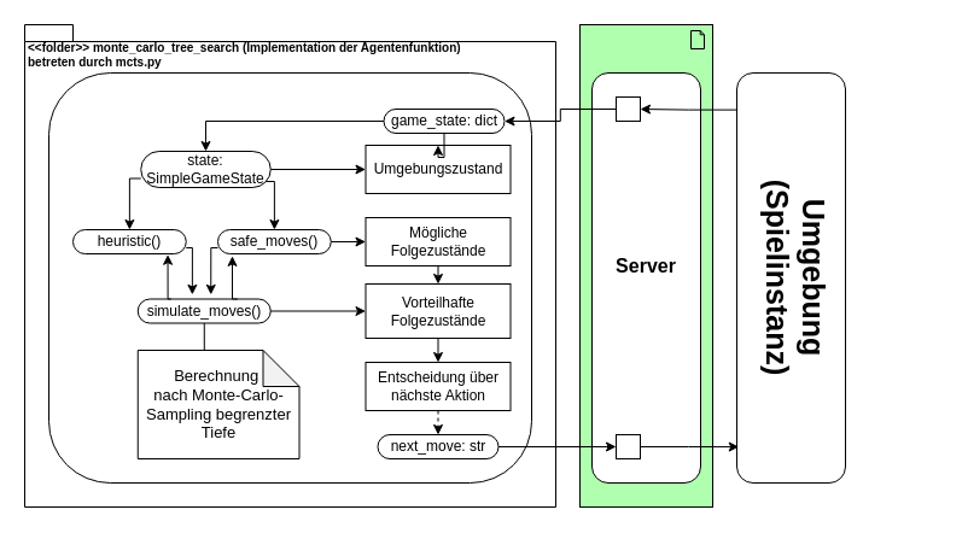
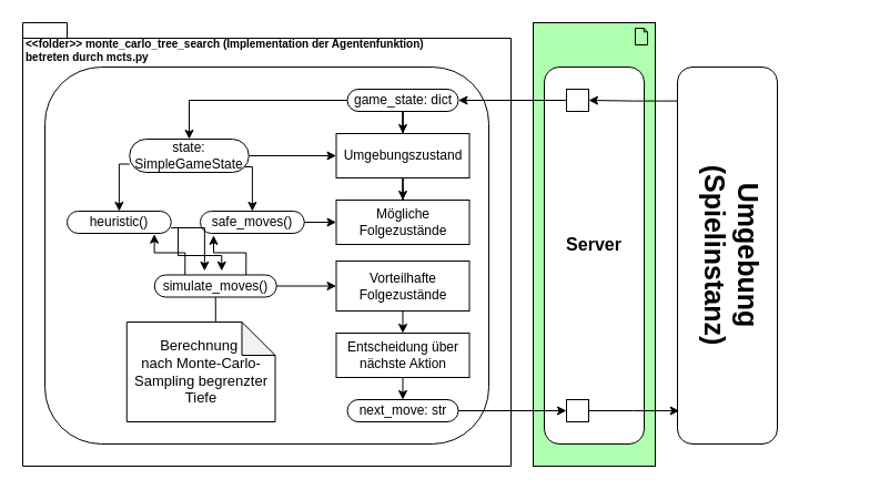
  <mxCell id="0" />
  <mxCell id="1" parent="0" />
  <mxCell id="2" value="package" style="shape=folder;fontStyle=1;spacingTop=10;tabWidth=40;tabHeight=14;tabPosition=left;html=1;whiteSpace=wrap;" vertex="1" parent="1"><mxGeometry x="20" y="20" width="440" height="400" as="geometry" /></mxCell>
  <mxCell id="3" value="" style="html=1;outlineConnect=0;whiteSpace=wrap;fillColor=#AFFFAF;shape=mxgraph.archimate3.application;appType=artifact;archiType=square;" vertex="1" parent="1"><mxGeometry x="480" y="20" width="110" height="400" as="geometry" /></mxCell>
  <mxCell id="4" value="" style="rounded=1;whiteSpace=wrap;html=1;align=center;" vertex="1" parent="1"><mxGeometry x="40" y="60" width="400" height="340" as="geometry" /></mxCell>
  <mxCell id="5" value="" style="rounded=1;whiteSpace=wrap;html=1;" vertex="1" parent="1"><mxGeometry x="490" y="60" width="90" height="340" as="geometry" /></mxCell>
  <mxCell id="6" value="" style="rounded=1;whiteSpace=wrap;html=1;" vertex="1" parent="1"><mxGeometry x="610" y="60" width="90" height="340" as="geometry" /></mxCell>
  <mxCell id="7" value="&lt;b&gt;&lt;font style=&quot;font-size: 16px;&quot;&gt;Server&lt;/font&gt;&lt;/b&gt;" style="text;html=1;align=center;verticalAlign=middle;whiteSpace=wrap;rounded=0;" vertex="1" parent="1"><mxGeometry x="505" y="205" width="60" height="30" as="geometry" /></mxCell>
  <mxCell id="8" value="&lt;font style=&quot;font-size: 25px;&quot;&gt;&lt;b&gt;&lt;font style=&quot;font-size: 25px;&quot;&gt;Umgebung&lt;/font&gt;&lt;/b&gt;&lt;/font&gt;&lt;div&gt;&lt;font style=&quot;font-size: 25px;&quot;&gt;&lt;b style=&quot;background-color: initial;&quot;&gt;&lt;font style=&quot;font-size: 25px;&quot;&gt;(Spielinstanz)&lt;/font&gt;&lt;/b&gt;&lt;/font&gt;&lt;/div&gt;" style="text;html=1;align=center;verticalAlign=middle;whiteSpace=wrap;rounded=0;rotation=90;" vertex="1" parent="1"><mxGeometry x="540" y="215" width="240" height="30" as="geometry" /></mxCell>
+ <mxCell id="9" style="edgeStyle=orthogonalEdgeStyle;rounded=0;orthogonalLoop=1;jettySize=auto;html=1;exitX=0.5;exitY=1;exitDx=0;exitDy=0;" edge="1" parent="1" source="10" target="25"><mxGeometry relative="1" as="geometry" /></mxCell>
  <mxCell id="10" value="Umgebungszustand" style="rounded=0;whiteSpace=wrap;html=1;" vertex="1" parent="1"><mxGeometry x="302.5" y="120" width="120" height="40" as="geometry" /></mxCell>
- <mxCell id="11" style="edgeStyle=orthogonalEdgeStyle;rounded=0;orthogonalLoop=1;jettySize=auto;html=1;exitX=0.5;exitY=1;exitDx=0;exitDy=0;entryX=0.5;entryY=0;entryDx=0;entryDy=0;dashed=1;" edge="1" parent="1" source="12" target="17"><mxGeometry relative="1" as="geometry" /></mxCell>
+ <mxCell id="11" style="edgeStyle=orthogonalEdgeStyle;rounded=0;orthogonalLoop=1;jettySize=auto;html=1;exitX=0.5;exitY=1;exitDx=0;exitDy=0;entryX=0.5;entryY=0;entryDx=0;entryDy=0;" edge="1" parent="1" source="12" target="17"><mxGeometry relative="1" as="geometry" /></mxCell>
  <mxCell id="12" value="Entscheidung über nächste Aktion" style="rounded=0;whiteSpace=wrap;html=1;" vertex="1" parent="1"><mxGeometry x="302.5" y="300" width="120" height="40" as="geometry" /></mxCell>
  <mxCell id="13" style="edgeStyle=orthogonalEdgeStyle;rounded=0;orthogonalLoop=1;jettySize=auto;html=1;exitX=0.5;exitY=1;exitDx=0;exitDy=0;" edge="1" parent="1" source="15" target="10"><mxGeometry relative="1" as="geometry" /></mxCell>
  <mxCell id="14" style="edgeStyle=orthogonalEdgeStyle;rounded=0;orthogonalLoop=1;jettySize=auto;html=1;exitX=0;exitY=0.5;exitDx=0;exitDy=0;entryX=0.5;entryY=0;entryDx=0;entryDy=0;" edge="1" parent="1" source="15" target="32"><mxGeometry relative="1" as="geometry" /></mxCell>
- <mxCell id="15" value="game_state: dict" style="rounded=1;whiteSpace=wrap;html=1;arcSize=50;" vertex="1" parent="1"><mxGeometry x="317.5" y="90" width="100" height="20" as="geometry" /></mxCell>
+ <mxCell id="15" value="game_state: dict" style="rounded=1;whiteSpace=wrap;html=1;arcSize=50;" vertex="1" parent="1"><mxGeometry x="312.5" y="80" width="100" height="20" as="geometry" /></mxCell>
  <mxCell id="16" style="edgeStyle=orthogonalEdgeStyle;rounded=0;orthogonalLoop=1;jettySize=auto;html=1;exitX=1;exitY=0.5;exitDx=0;exitDy=0;" edge="1" parent="1" source="17" target="18"><mxGeometry relative="1" as="geometry" /></mxCell>
  <mxCell id="17" value="next_move: str" style="rounded=1;whiteSpace=wrap;html=1;arcSize=50;" vertex="1" parent="1"><mxGeometry x="312.5" y="360" width="100" height="20" as="geometry" /></mxCell>
  <mxCell id="18" value="" style="rounded=0;whiteSpace=wrap;html=1;" vertex="1" parent="1"><mxGeometry x="510" y="360" width="20" height="20" as="geometry" /></mxCell>
  <mxCell id="19" style="edgeStyle=orthogonalEdgeStyle;rounded=0;orthogonalLoop=1;jettySize=auto;html=1;exitX=0;exitY=0.5;exitDx=0;exitDy=0;entryX=1;entryY=0.5;entryDx=0;entryDy=0;" edge="1" parent="1" source="20" target="15"><mxGeometry relative="1" as="geometry" /></mxCell>
  <mxCell id="20" value="" style="rounded=0;whiteSpace=wrap;html=1;" vertex="1" parent="1"><mxGeometry x="510" y="80" width="20" height="20" as="geometry" /></mxCell>
  <mxCell id="21" style="edgeStyle=orthogonalEdgeStyle;rounded=0;orthogonalLoop=1;jettySize=auto;html=1;exitX=0.005;exitY=0.09;exitDx=0;exitDy=0;entryX=1;entryY=0.5;entryDx=0;entryDy=0;exitPerimeter=0;" edge="1" parent="1" source="6" target="20"><mxGeometry relative="1" as="geometry" /></mxCell>
  <mxCell id="22" style="edgeStyle=orthogonalEdgeStyle;rounded=0;orthogonalLoop=1;jettySize=auto;html=1;exitX=1;exitY=0.5;exitDx=0;exitDy=0;entryX=0;entryY=0.5;entryDx=0;entryDy=0;" edge="1" parent="1" source="23" target="27"><mxGeometry relative="1" as="geometry" /></mxCell>
- <mxCell id="23" value="simulate_moves()" style="rounded=1;whiteSpace=wrap;html=1;arcSize=50;" vertex="1" parent="1"><mxGeometry x="113.75" y="247.5" width="110" height="20" as="geometry" /></mxCell>
- <mxCell id="24" style="edgeStyle=orthogonalEdgeStyle;rounded=0;orthogonalLoop=1;jettySize=auto;html=1;exitX=0.5;exitY=1;exitDx=0;exitDy=0;entryX=0.5;entryY=0;entryDx=0;entryDy=0;" edge="1" parent="1" source="25" target="27"><mxGeometry relative="1" as="geometry" /></mxCell>
+ <mxCell id="23" value="simulate_moves()" style="rounded=1;whiteSpace=wrap;html=1;arcSize=50;" vertex="1" parent="1"><mxGeometry x="138.75" y="247.5" width="110" height="20" as="geometry" /></mxCell>
  <mxCell id="25" value="Mögliche Folgezustände" style="rounded=0;whiteSpace=wrap;html=1;" vertex="1" parent="1"><mxGeometry x="302.5" y="180" width="120" height="40" as="geometry" /></mxCell>
  <mxCell id="26" style="edgeStyle=orthogonalEdgeStyle;rounded=0;orthogonalLoop=1;jettySize=auto;html=1;exitX=0.5;exitY=1;exitDx=0;exitDy=0;entryX=0.5;entryY=0;entryDx=0;entryDy=0;" edge="1" parent="1" source="27" target="12"><mxGeometry relative="1" as="geometry" /></mxCell>
  <mxCell id="27" value="Vorteilhafte Folgezustände" style="rounded=0;whiteSpace=wrap;html=1;" vertex="1" parent="1"><mxGeometry x="302.5" y="235" width="120" height="45" as="geometry" /></mxCell>
  <mxCell id="28" style="edgeStyle=orthogonalEdgeStyle;rounded=0;orthogonalLoop=1;jettySize=auto;html=1;exitX=1;exitY=0.5;exitDx=0;exitDy=0;entryX=0.019;entryY=0.912;entryDx=0;entryDy=0;entryPerimeter=0;" edge="1" parent="1" source="18" target="6"><mxGeometry relative="1" as="geometry" /></mxCell>
  <mxCell id="29" style="edgeStyle=orthogonalEdgeStyle;rounded=0;orthogonalLoop=1;jettySize=auto;html=1;exitX=1;exitY=0.5;exitDx=0;exitDy=0;entryX=0;entryY=0.5;entryDx=0;entryDy=0;" edge="1" parent="1" source="32" target="10"><mxGeometry relative="1" as="geometry" /></mxCell>
  <mxCell id="30" style="edgeStyle=orthogonalEdgeStyle;rounded=0;orthogonalLoop=1;jettySize=auto;html=1;exitX=0.75;exitY=1;exitDx=0;exitDy=0;entryX=0.5;entryY=0;entryDx=0;entryDy=0;" edge="1" parent="1" source="32" target="34"><mxGeometry relative="1" as="geometry"><Array as="points"><mxPoint x="153" y="150" /><mxPoint x="204" y="150" /></Array></mxGeometry></mxCell>
  <mxCell id="31" style="edgeStyle=orthogonalEdgeStyle;rounded=0;orthogonalLoop=1;jettySize=auto;html=1;exitX=0;exitY=0.75;exitDx=0;exitDy=0;entryX=0.5;entryY=0;entryDx=0;entryDy=0;" edge="1" parent="1" source="32" target="38"><mxGeometry relative="1" as="geometry"><Array as="points"><mxPoint x="107" y="148" /></Array></mxGeometry></mxCell>
  <mxCell id="32" value="&lt;font style=&quot;font-size: 12px;&quot;&gt;state: SimpleGameState&lt;/font&gt;" style="rounded=1;whiteSpace=wrap;html=1;arcSize=50;" vertex="1" parent="1"><mxGeometry x="116.25" y="125" width="107.5" height="30" as="geometry" /></mxCell>
  <mxCell id="33" style="edgeStyle=orthogonalEdgeStyle;rounded=0;orthogonalLoop=1;jettySize=auto;html=1;exitX=1;exitY=0.5;exitDx=0;exitDy=0;entryX=0;entryY=0.5;entryDx=0;entryDy=0;" edge="1" parent="1" source="34" target="25"><mxGeometry relative="1" as="geometry" /></mxCell>
  <mxCell id="34" value="safe_moves()" style="rounded=1;whiteSpace=wrap;html=1;arcSize=50;" vertex="1" parent="1"><mxGeometry x="180" y="190" width="93.75" height="20" as="geometry" /></mxCell>
  <mxCell id="35" style="edgeStyle=orthogonalEdgeStyle;rounded=0;orthogonalLoop=1;jettySize=auto;html=1;exitX=0;exitY=0;exitDx=51.875;exitDy=0;exitPerimeter=0;entryX=0.5;entryY=1;entryDx=0;entryDy=0;endArrow=none;endFill=0;" edge="1" parent="1" source="36" target="23"><mxGeometry relative="1" as="geometry" /></mxCell>
  <mxCell id="36" value="&lt;div style=&quot;font-size: 13px;&quot;&gt;&lt;span style=&quot;background-color: initial;&quot;&gt;&lt;font style=&quot;font-size: 13px;&quot;&gt;Berechnung&amp;nbsp;&lt;/font&gt;&lt;/span&gt;&lt;/div&gt;&lt;div style=&quot;font-size: 13px;&quot;&gt;&lt;span style=&quot;background-color: initial;&quot;&gt;&lt;font style=&quot;font-size: 13px;&quot;&gt;nach Monte-Carlo-Sampling begrenzter Tiefe&lt;/font&gt;&lt;/span&gt;&lt;br&gt;&lt;/div&gt;" style="shape=note;whiteSpace=wrap;html=1;backgroundOutline=1;darkOpacity=0.05;" vertex="1" parent="1"><mxGeometry x="113.75" y="290" width="133.75" height="90" as="geometry" /></mxCell>
  <mxCell id="37" value="&lt;font style=&quot;font-size: 10px;&quot;&gt;&lt;b style=&quot;font-size: 10px;&quot;&gt;&amp;lt;&amp;lt;folder&amp;gt;&amp;gt; monte_carlo_tree_search&amp;nbsp;&lt;/b&gt;&lt;/font&gt;&lt;b style=&quot;font-size: 10px; background-color: initial;&quot;&gt;(Implementation der Agentenfunktion) betreten durch mcts.py&lt;/b&gt;" style="text;html=1;align=left;verticalAlign=middle;whiteSpace=wrap;rounded=0;fontSize=10;" vertex="1" parent="1"><mxGeometry x="21" y="30" width="373" height="30" as="geometry" /></mxCell>
  <mxCell id="38" value="heuristic()" style="rounded=1;whiteSpace=wrap;html=1;arcSize=50;" vertex="1" parent="1"><mxGeometry x="60" y="190" width="93.75" height="20" as="geometry" /></mxCell>
  <mxCell id="39" style="edgeStyle=orthogonalEdgeStyle;rounded=0;orthogonalLoop=1;jettySize=auto;html=1;exitX=0;exitY=0.75;exitDx=0;exitDy=0;entryX=0.55;entryY=-0.182;entryDx=0;entryDy=0;entryPerimeter=0;" edge="1" parent="1" source="34" target="23"><mxGeometry relative="1" as="geometry" /></mxCell>
  <mxCell id="40" style="edgeStyle=orthogonalEdgeStyle;rounded=0;orthogonalLoop=1;jettySize=auto;html=1;exitX=0.75;exitY=0;exitDx=0;exitDy=0;entryX=0.128;entryY=1.093;entryDx=0;entryDy=0;entryPerimeter=0;" edge="1" parent="1" source="23" target="34"><mxGeometry relative="1" as="geometry" /></mxCell>
  <mxCell id="41" style="edgeStyle=orthogonalEdgeStyle;rounded=0;orthogonalLoop=1;jettySize=auto;html=1;exitX=0.25;exitY=0;exitDx=0;exitDy=0;entryX=0.838;entryY=1.036;entryDx=0;entryDy=0;entryPerimeter=0;" edge="1" parent="1" source="23" target="38"><mxGeometry relative="1" as="geometry" /></mxCell>
  <mxCell id="42" style="edgeStyle=orthogonalEdgeStyle;rounded=0;orthogonalLoop=1;jettySize=auto;html=1;exitX=1;exitY=0.75;exitDx=0;exitDy=0;entryX=0.41;entryY=-0.182;entryDx=0;entryDy=0;entryPerimeter=0;" edge="1" parent="1" source="38" target="23"><mxGeometry relative="1" as="geometry" /></mxCell>
